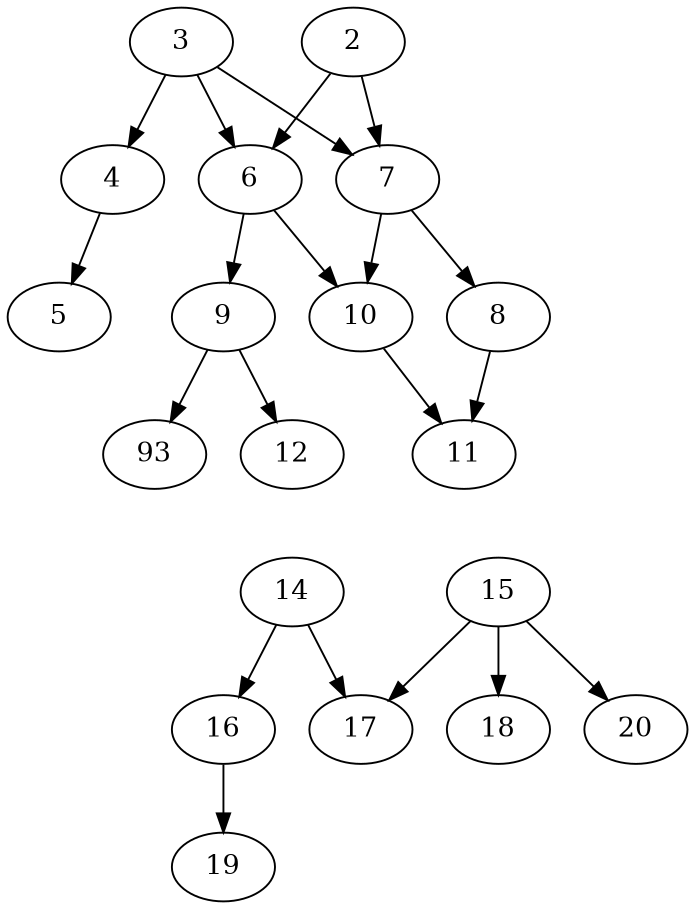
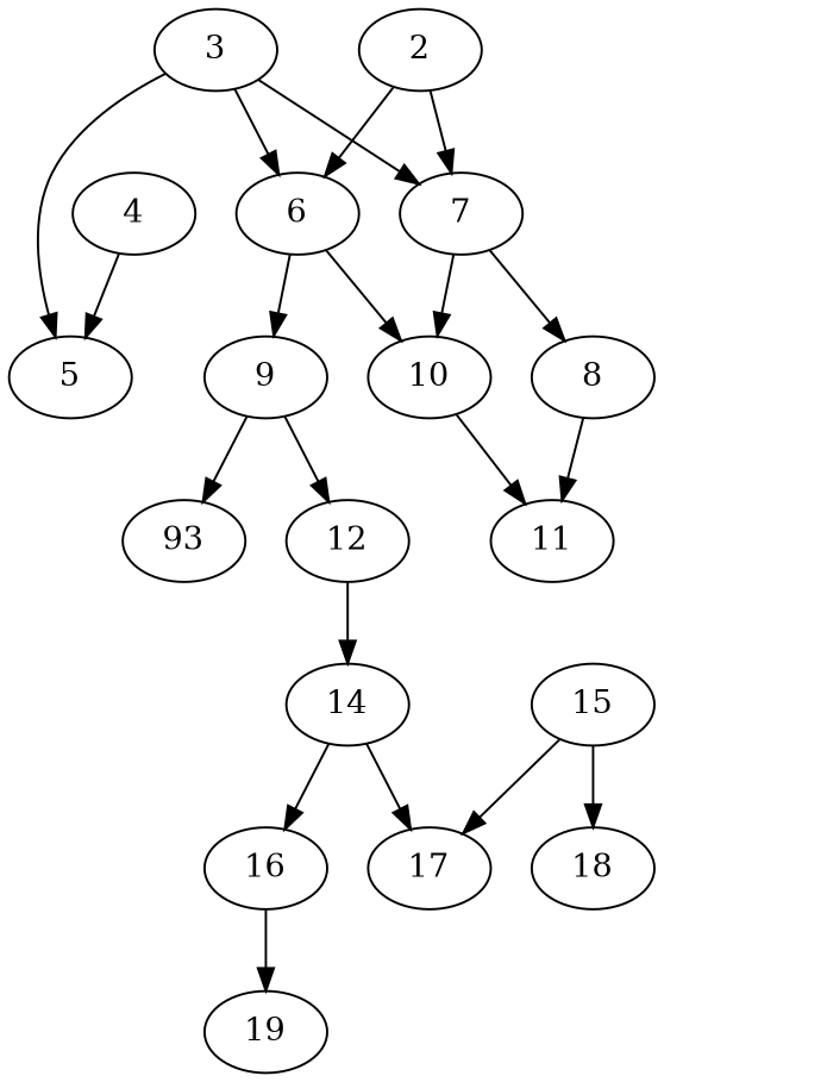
  digraph {
    fontname="DejaVu Serif"
    node [alpha=0.03 fontname="DejaVu Serif"]
    edge [fontname="DejaVu Serif"]
    5 [alpha=0.04 expect_size=35272704]
    2 [expect_size=40534016]
    6 [alpha=0.16 expect_size=29335552]
    7 [alpha=0.02 expect_size=50817024]
    9 [alpha=0.08 expect_size=44390400]
    10 [alpha=0.15 expect_size=29685760]
    8 [alpha=0.17 expect_size=44706816]
    12 [expect_size=49754112]
    n9 [expect_size=8983552 label=93]
    11 [alpha=0.09 expect_size=27512832]
    3 [alpha=0.13 expect_size=9515008]
    4 [alpha=0.04 expect_size=52168704]
    14 [alpha=0.18 expect_size=39561216]
    16 [alpha=0.19 expect_size=9724928]
    17 [alpha=0.10 expect_size=48104448]
    15 [alpha=0.17 expect_size=48009216]
    18 [alpha=0.02 expect_size=52200448]
-   20 [alpha=0.17 expect_size=18354176]
    19 [alpha=0.09 expect_size=46274560]
    2 -> 6
    2 -> 7
    6 -> 9
    6 -> 10
    7 -> 10
    7 -> 8
    9 -> 12
    9 -> n9
    10 -> 11
    8 -> 11
-   3 -> 4
+   12 -> 14
+   3 -> 5
    3 -> 6
    3 -> 7
    4 -> 5
    14 -> 16
    14 -> 17
    16 -> 19
    15 -> 17
    15 -> 18
-   15 -> 20
  }
